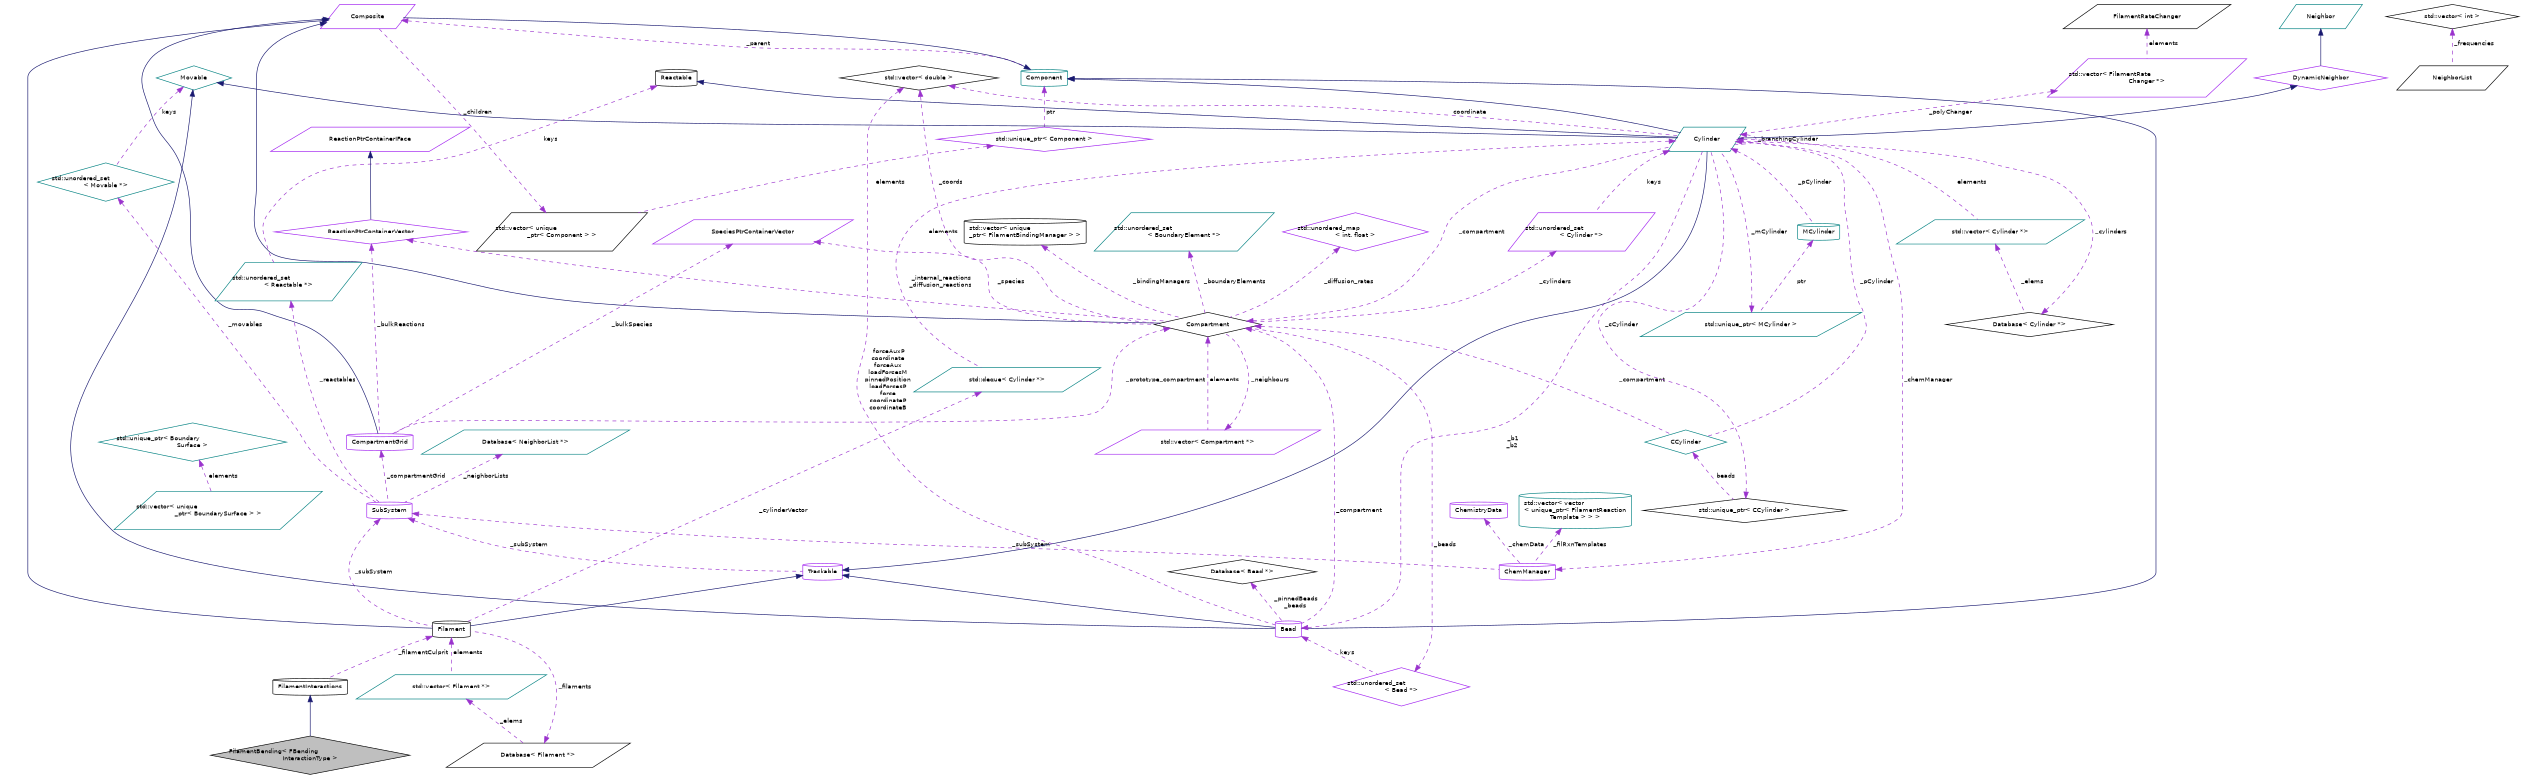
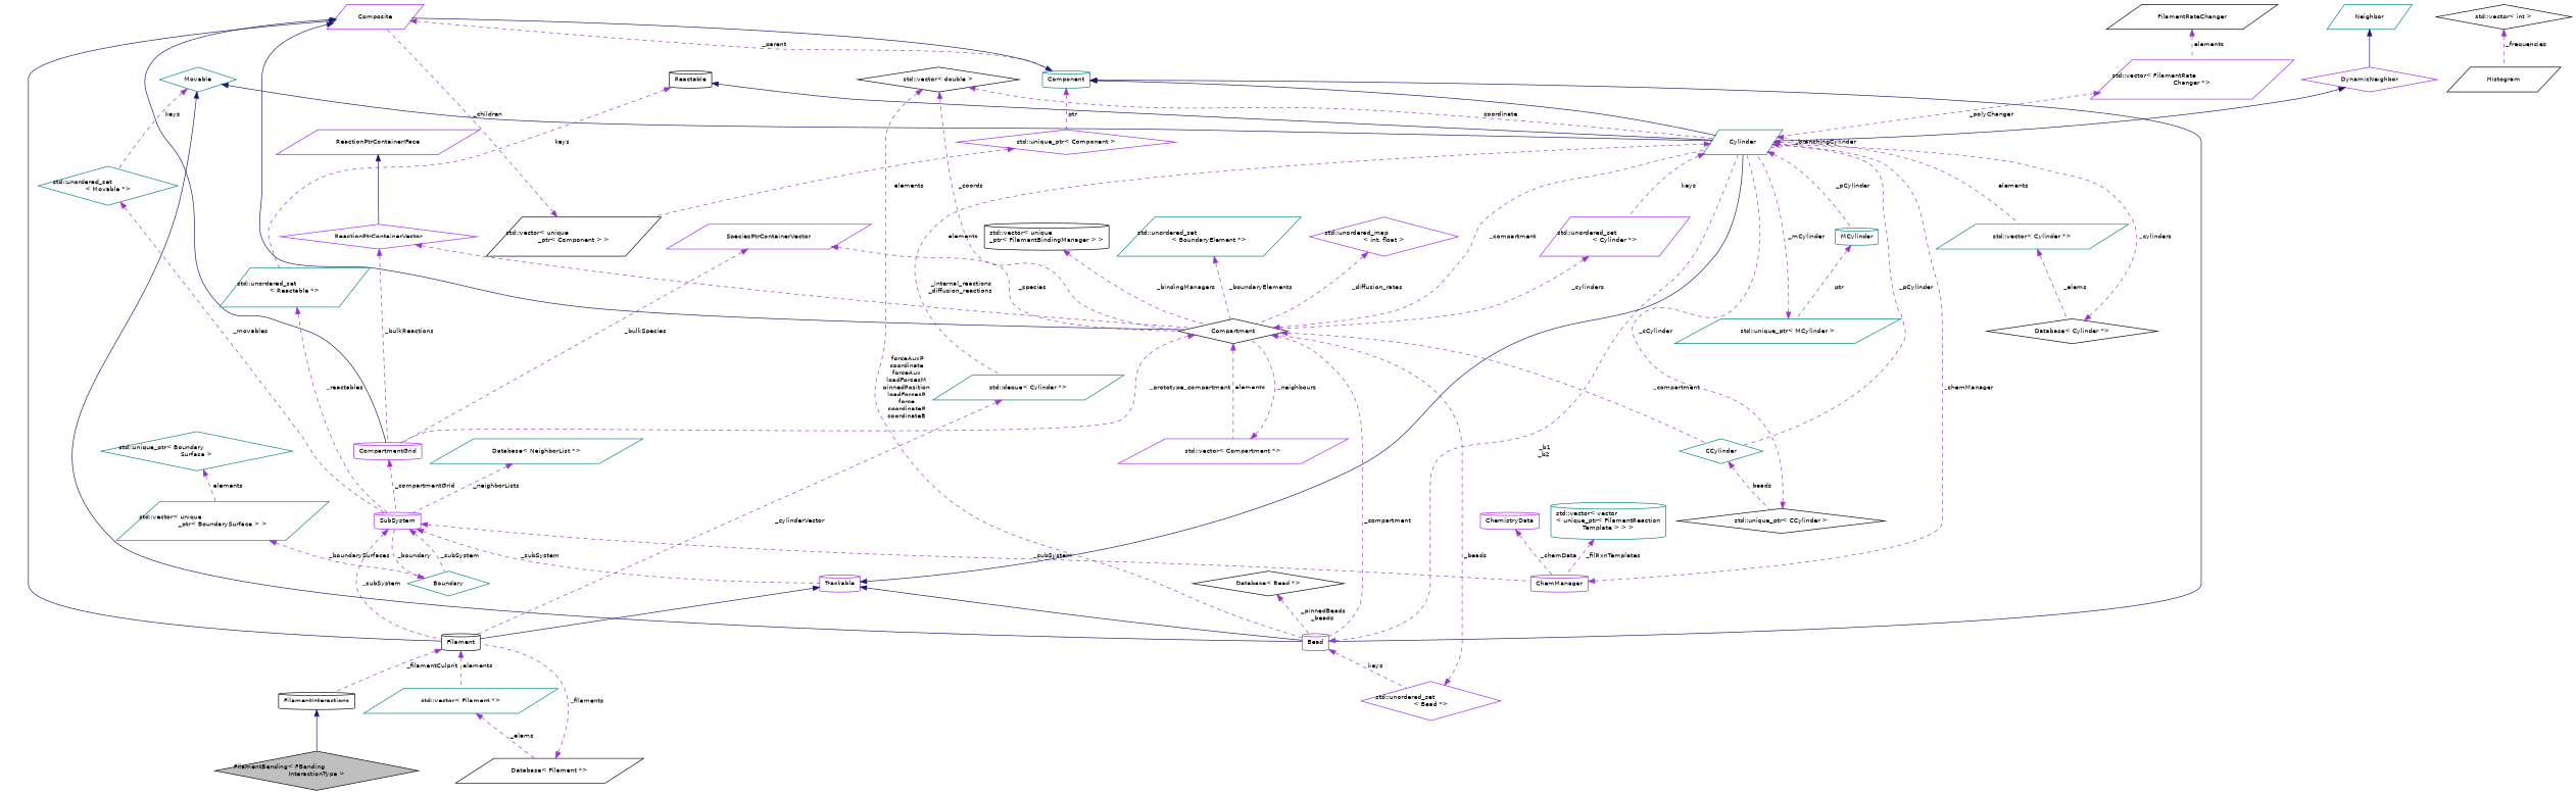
  digraph {
    rankdir=TB
    node [color=teal fillcolor=white fontname=Helvetica fontsize=10 shape=parallelogram style=filled]
    edge [color=darkorchid3 dir=back fontname=Helvetica fontsize=10 labelfontname=Helvetica labelfontsize=10 style=dashed]
    n1 [color=black fillcolor=grey75 fontcolor=black height=0.2 label="FilamentBending\< FBending\lInteractionType \>" shape=diamond width=0.4]
    n2 [color=black height=0.2 label=FilamentInteractions shape=cylinder width=0.4]
    n3 [color=black height=0.2 label=Filament shape=cylinder width=0.4]
    n4 [height=0.2 label="std::vector\< Filament *\>" width=0.4]
    n5 [color=black height=0.2 label="Database\< Filament *\>" width=0.4]
    n6 [color=purple height=0.2 label=Composite width=0.4]
    n7 [height=0.2 label=Component shape=cylinder width=0.4]
    n8 [color=purple height=0.2 label=CompartmentGrid shape=cylinder width=0.4]
    n9 [color=black height=0.2 label=Compartment shape=diamond width=0.4]
    n10 [color=purple height=0.2 label="std::unique_ptr\< Component \>" shape=diamond width=0.4]
    n11 [color=purple height=0.2 label=Bead shape=cylinder width=0.4]
    n12 [height=0.2 label=Cylinder width=0.4]
    n13 [color=purple height=0.2 label=SubSystem shape=cylinder width=0.4]
    n14 [color=purple height=0.2 label="std::vector\< Compartment *\>" width=0.4]
    n15 [height=0.2 label=CCylinder shape=diamond width=0.4]
    n16 [color=black height=0.2 label="std::vector\< unique\l_ptr\< Component \> \>" width=0.4]
    n17 [color=purple height=0.2 label="std::unordered_set\l\< Bead *\>" shape=diamond width=0.4]
    n18 [color=purple height=0.2 label="std::unordered_set\l\< Cylinder *\>" width=0.4]
    n19 [height=0.2 label="std::vector\< Cylinder *\>" width=0.4]
    n20 [height=0.2 label=MCylinder shape=cylinder width=0.4]
    n21 [height=0.2 label="std::deque\< Cylinder *\>" width=0.4]
    n22 [color=purple height=0.2 label=Trackable shape=cylinder width=0.4]
+   n23 [height=0.2 label=Boundary shape=diamond width=0.4]
    n24 [color=purple height=0.2 label=ChemManager shape=cylinder width=0.4]
    n25 [height=0.2 label="std::unordered_set\l\< Movable *\>" shape=diamond width=0.4]
    n26 [height=0.2 label=Movable shape=diamond width=0.4]
    n27 [height=0.2 label="std::unordered_set\l\< Reactable *\>" width=0.4]
    n28 [color=black height=0.2 label=Reactable shape=cylinder width=0.4]
    n29 [height=0.2 label="std::vector\< unique\l_ptr\< BoundarySurface \> \>" width=0.4]
    n30 [height=0.2 label="std::unique_ptr\< Boundary\lSurface \>" shape=diamond width=0.4]
    n31 [color=black height=0.2 label="std::unique_ptr\< CCylinder \>" shape=diamond width=0.4]
    n32 [color=black height=0.2 label="Database\< Bead *\>" shape=diamond width=0.4]
    n33 [color=black height=0.2 label="std::vector\< double \>" shape=diamond width=0.4]
    n34 [color=black height=0.2 label="Database\< Cylinder *\>" shape=diamond width=0.4]
    n35 [height=0.2 label="std::unique_ptr\< MCylinder \>" width=0.4]
    n36 [color=purple height=0.2 label=DynamicNeighbor shape=diamond width=0.4]
    n37 [height=0.2 label=Neighbor width=0.4]
    n38 [color=purple height=0.2 label="std::vector\< FilamentRate\lChanger *\>" width=0.4]
    n39 [color=black height=0.2 label=FilamentRateChanger width=0.4]
    n40 [height=0.2 label="std::vector\< vector\l\< unique_ptr\< FilamentReaction\lTemplate \> \> \>" shape=cylinder width=0.4]
    n41 [color=purple height=0.2 label=ChemistryData shape=cylinder width=0.4]
    n42 [height=0.2 label="std::unordered_set\l\< BoundaryElement *\>" width=0.4]
    n43 [color=purple height=0.2 label=ReactionPtrContainerVector shape=diamond width=0.4]
    n44 [color=purple height=0.2 label=ReactionPtrContainerIFace width=0.4]
    n45 [color=purple height=0.2 label="std::unordered_map\l\< int, float \>" shape=diamond width=0.4]
    n46 [color=black height=0.2 label="std::vector\< unique\l_ptr\< FilamentBindingManager \> \>" shape=cylinder width=0.4]
    n47 [color=purple height=0.2 label=SpeciesPtrContainerVector width=0.4]
    n48 [height=0.2 label="Database\< NeighborList *\>" width=0.4]
-   n49 [color=black height=0.2 label=NeighborList width=0.4]
+   n49 [color=black height=0.2 label=Histogram width=0.4]
    n50 [color=black height=0.2 label="std::vector\< int \>" shape=diamond width=0.4]
    n2 -> n1 [color=midnightblue style=solid]
    n3 -> n2 [label=" _filamentCulprit"]
    n3 -> n4 [label=" elements"]
    n4 -> n5 [label=" _elems"]
    n5 -> n3 [label=" _filaments"]
    n6 -> n3 [color=midnightblue style=solid]
    n6 -> n7 [label=" _parent"]
    n6 -> n8 [color=midnightblue style=solid]
    n6 -> n9 [color=midnightblue style=solid]
    n7 -> n6 [color=midnightblue style=solid]
    n7 -> n10 [label=" ptr"]
    n7 -> n11 [color=midnightblue style=solid]
    n7 -> n12 [color=midnightblue style=solid]
    n8 -> n13 [label=" _compartmentGrid"]
    n9 -> n8 [label=" _prototype_compartment"]
    n9 -> n11 [label=" _compartment"]
    n9 -> n12 [label=" _compartment"]
    n9 -> n14 [label=" elements"]
    n9 -> n15 [label=" _compartment"]
    n10 -> n16 [label=" elements"]
    n11 -> n12 [label=" _b1\n_b2"]
    n11 -> n17 [label=" keys"]
    n12 -> n12 [label=" _branchingCylinder"]
    n12 -> n15 [label=" _pCylinder"]
    n12 -> n18 [label=" keys"]
    n12 -> n19 [label=" elements"]
    n12 -> n20 [label=" _pCylinder"]
    n12 -> n21 [label=" elements"]
    n13 -> n3 [label=" _subSystem"]
    n13 -> n22 [label=" _subSystem"]
+   n13 -> n23 [label=" _subSystem"]
    n13 -> n24 [label=" _subSystem"]
    n14 -> n9 [label=" _neighbours"]
    n15 -> n31 [label=" beads"]
    n16 -> n6 [label=" _children"]
    n17 -> n9 [label=" _beads"]
    n18 -> n9 [label=" _cylinders"]
    n19 -> n34 [label=" _elems"]
    n20 -> n35 [label=" ptr"]
    n21 -> n3 [label=" _cylinderVector"]
    n22 -> n3 [color=midnightblue style=solid]
    n22 -> n11 [color=midnightblue style=solid]
    n22 -> n12 [color=midnightblue style=solid]
+   n23 -> n13 [label=" _boundary"]
    n24 -> n12 [label=" _chemManager"]
    n25 -> n13 [label=" _movables"]
    n26 -> n11 [color=midnightblue style=solid]
    n26 -> n12 [color=midnightblue style=solid]
    n26 -> n25 [label=" keys"]
    n27 -> n13 [label=" _reactables"]
    n28 -> n12 [color=midnightblue style=solid]
    n28 -> n27 [label=" keys"]
+   n29 -> n23 [label=" _boundarySurfaces"]
    n30 -> n29 [label=" elements"]
    n31 -> n12 [label=" _cCylinder"]
    n32 -> n11 [label=" _pinnedBeads\n_beads"]
    n33 -> n9 [label=" _coords"]
    n33 -> n11 [label=" forceAuxP\ncoordinate\nforceAux\nloadForcesM\npinnedPosition\nloadForcesP\nforce\ncoordinateP\ncoordinateB"]
    n33 -> n12 [label=" coordinate"]
    n34 -> n12 [label=" _cylinders"]
    n35 -> n12 [label=" _mCylinder"]
    n36 -> n12 [color=midnightblue style=solid]
    n37 -> n36 [color=midnightblue style=solid]
    n38 -> n12 [label=" _polyChanger"]
    n39 -> n38 [label=" elements"]
    n40 -> n24 [label=" _filRxnTemplates"]
    n41 -> n24 [label=" _chemData"]
    n42 -> n9 [label=" _boundaryElements"]
    n43 -> n8 [label=" _bulkReactions"]
    n43 -> n9 [label=" _internal_reactions\n_diffusion_reactions"]
    n44 -> n43 [color=midnightblue style=solid]
    n45 -> n9 [label=" _diffusion_rates"]
    n46 -> n9 [label=" _bindingManagers"]
    n47 -> n8 [label=" _bulkSpecies"]
    n47 -> n9 [label=" _species"]
    n48 -> n13 [label=" _neighborLists"]
    n50 -> n49 [label=" _frequencies"]
  }
